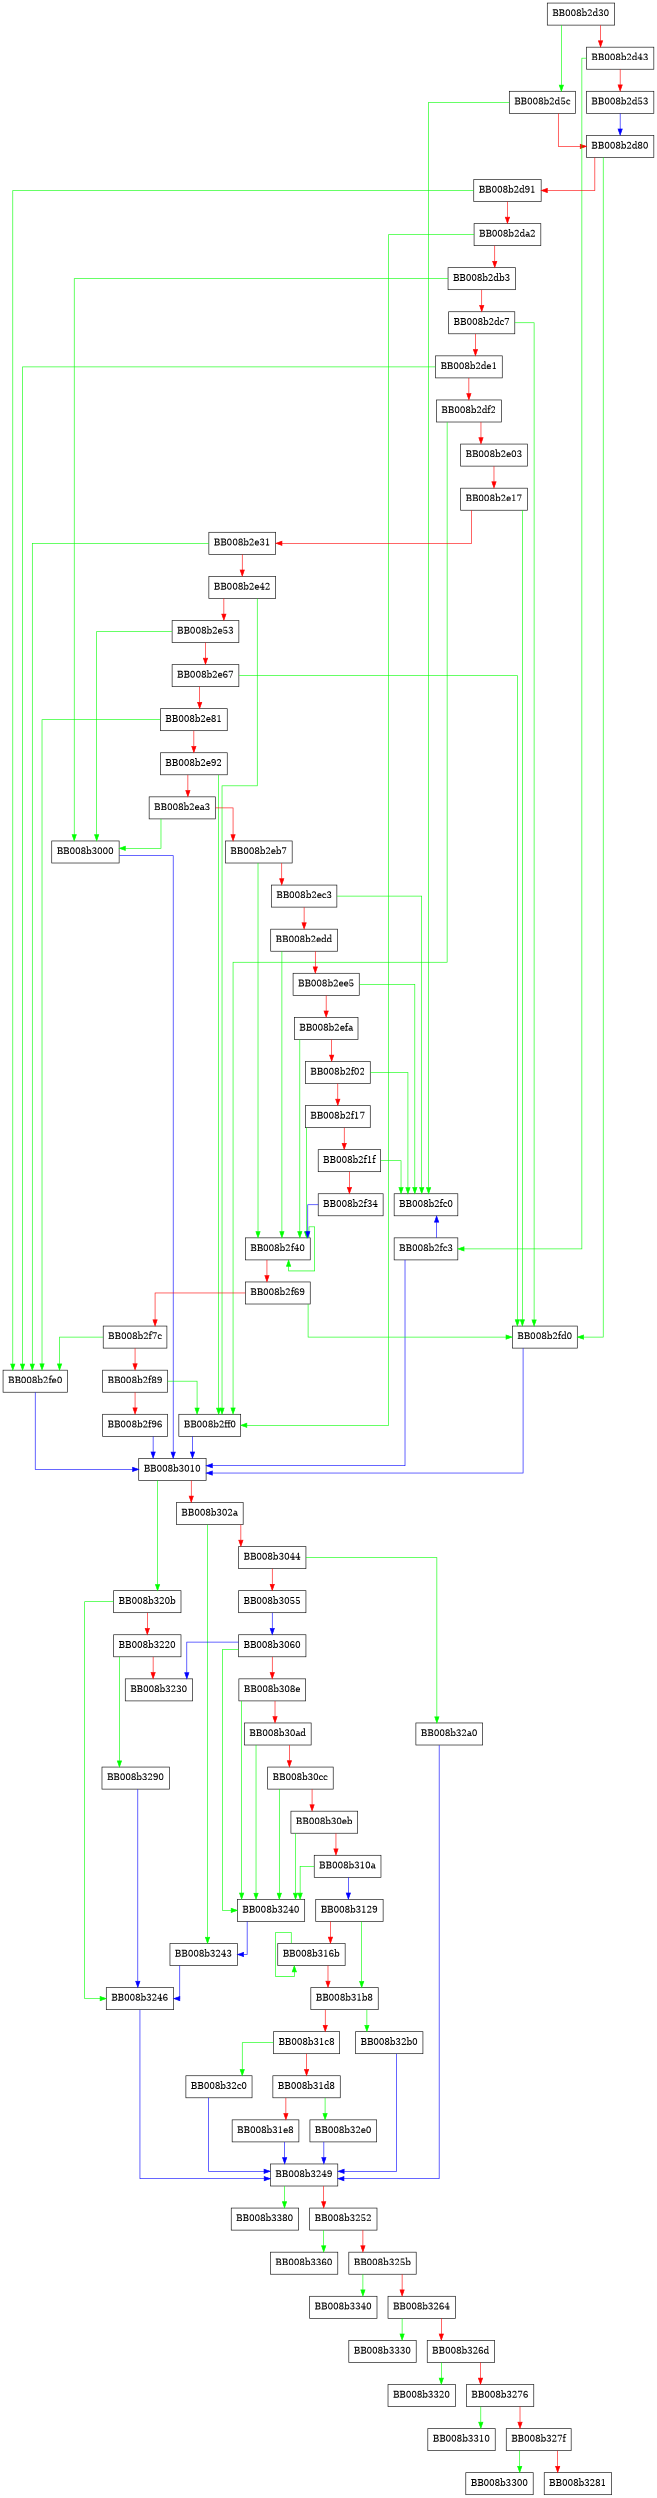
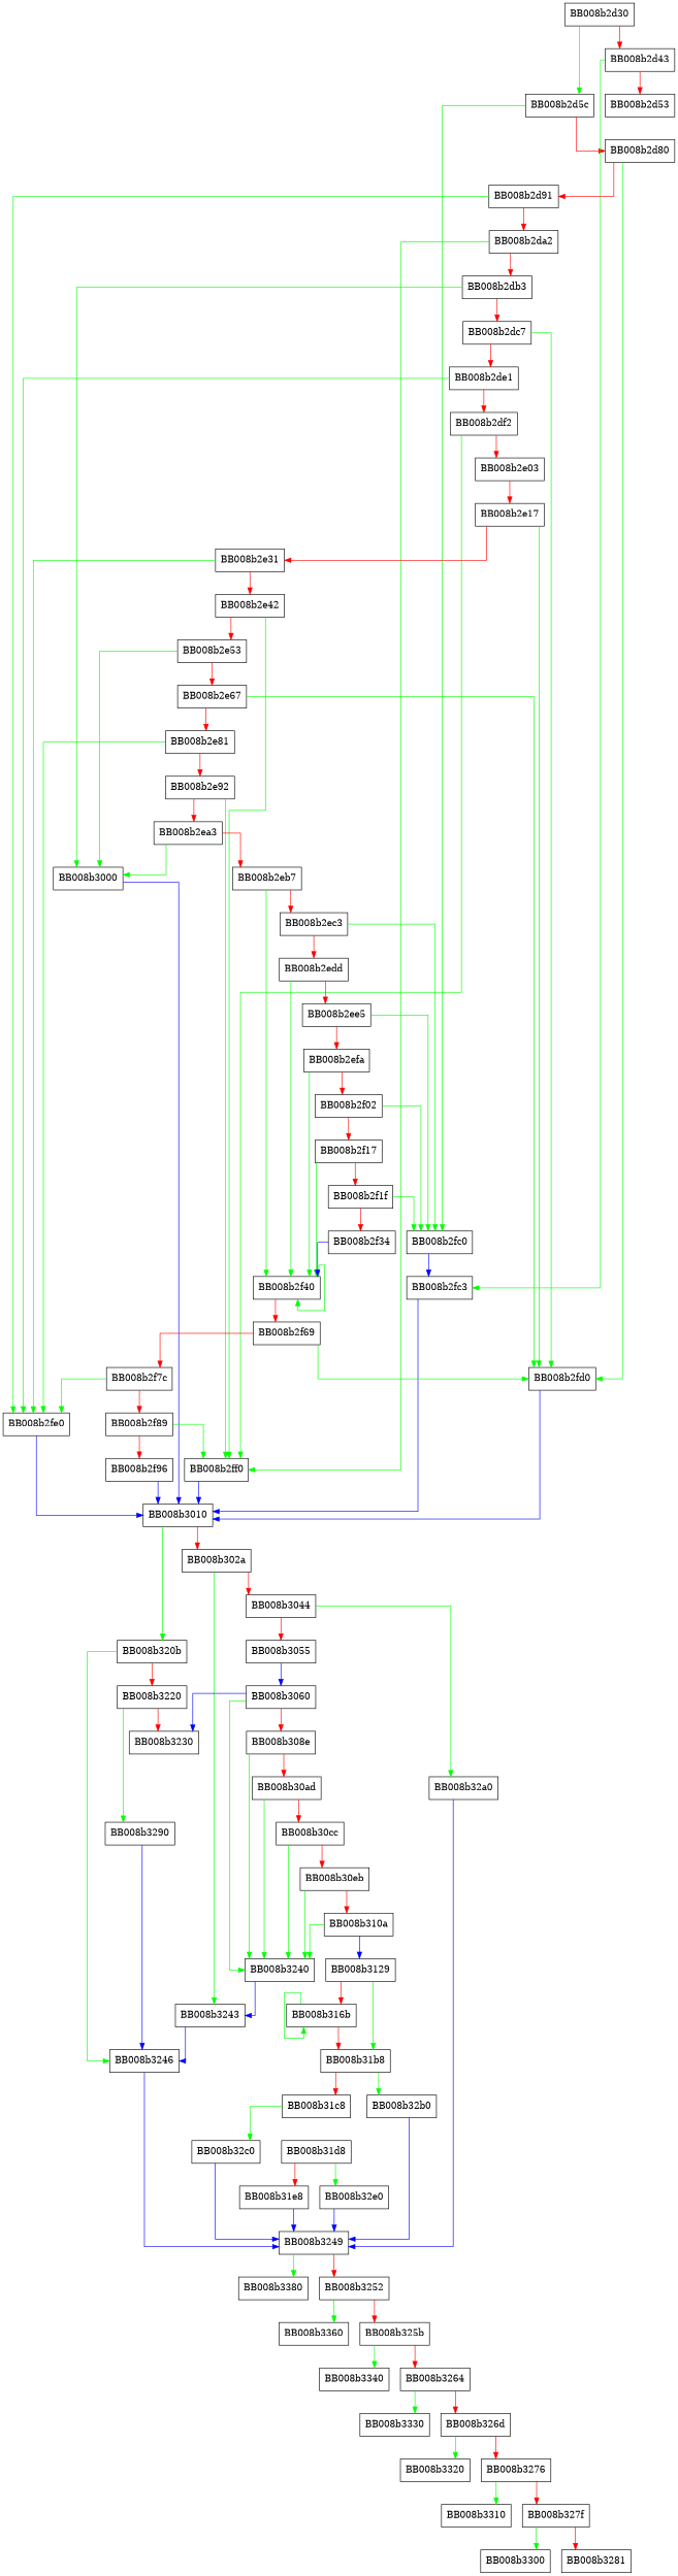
  digraph {
    splines=ortho
    node [shape=box]
    edge [color=green]
    BB008b2d30
    BB008b2d5c
    BB008b2d43
    BB008b2d80
    BB008b2fc0
    BB008b2fc3
    BB008b2d53
    BB008b2fd0
    BB008b2d91
    BB008b3010
    BB008b320b
    BB008b302a
    BB008b2fe0
    BB008b2da2
    BB008b2ff0
    BB008b2db3
    BB008b3000
    BB008b2dc7
    BB008b2de1
    BB008b2df2
    BB008b2e03
    BB008b2e17
    BB008b2e31
    BB008b2e42
    BB008b2e53
    BB008b2e67
    BB008b2e81
    BB008b2e92
    BB008b2ea3
    BB008b2eb7
    BB008b2f40
    BB008b2ec3
    BB008b2f69
    BB008b2edd
    BB008b2f7c
    BB008b2ee5
    BB008b2efa
    BB008b2f02
    BB008b2f17
    BB008b2f1f
    BB008b2f34
    BB008b2f89
    BB008b2f96
    BB008b3246
    BB008b3220
    BB008b3243
    BB008b3044
    BB008b3249
    BB008b3290
    BB008b3230
    BB008b32a0
    BB008b3055
    BB008b3060
    BB008b3380
    BB008b3252
    BB008b3240
    BB008b308e
    BB008b30ad
    BB008b30cc
    BB008b30eb
    BB008b310a
    BB008b3129
    BB008b31b8
    BB008b316b
    BB008b32b0
    BB008b31c8
    BB008b32c0
    BB008b31d8
    BB008b32e0
    BB008b31e8
    BB008b3360
    BB008b325b
    BB008b3340
    BB008b3264
    BB008b3330
    BB008b326d
    BB008b3320
    BB008b3276
    BB008b3310
    BB008b327f
    BB008b3300
    BB008b3281
    BB008b2d30 -> BB008b2d5c
    BB008b2d30 -> BB008b2d43 [color=red]
    BB008b2d5c -> BB008b2d80 [color=red]
    BB008b2d5c -> BB008b2fc0
    BB008b2d43 -> BB008b2fc3
    BB008b2d43 -> BB008b2d53 [color=red]
    BB008b2d80 -> BB008b2fd0
    BB008b2d80 -> BB008b2d91 [color=red]
-   BB008b2fc3 -> BB008b2fc0 [color=blue]
+   BB008b2fc0 -> BB008b2fc3 [color=blue]
    BB008b2fc3 -> BB008b3010 [color=blue]
-   BB008b2d53 -> BB008b2d80 [color=blue]
    BB008b2fd0 -> BB008b3010 [color=blue]
    BB008b2d91 -> BB008b2fe0
    BB008b2d91 -> BB008b2da2 [color=red]
    BB008b3010 -> BB008b320b
    BB008b3010 -> BB008b302a [color=red]
    BB008b320b -> BB008b3246
    BB008b320b -> BB008b3220 [color=red]
    BB008b302a -> BB008b3243
    BB008b302a -> BB008b3044 [color=red]
    BB008b2fe0 -> BB008b3010 [color=blue]
    BB008b2da2 -> BB008b2ff0
    BB008b2da2 -> BB008b2db3 [color=red]
    BB008b2ff0 -> BB008b3010 [color=blue]
    BB008b2db3 -> BB008b3000
    BB008b2db3 -> BB008b2dc7 [color=red]
    BB008b3000 -> BB008b3010 [color=blue]
    BB008b2dc7 -> BB008b2fd0
    BB008b2dc7 -> BB008b2de1 [color=red]
    BB008b2de1 -> BB008b2fe0
    BB008b2de1 -> BB008b2df2 [color=red]
    BB008b2df2 -> BB008b2ff0
    BB008b2df2 -> BB008b2e03 [color=red]
    BB008b2e03 -> BB008b2e17 [color=red]
    BB008b2e17 -> BB008b2fd0
    BB008b2e17 -> BB008b2e31 [color=red]
    BB008b2e31 -> BB008b2fe0
    BB008b2e31 -> BB008b2e42 [color=red]
    BB008b2e42 -> BB008b2ff0
    BB008b2e42 -> BB008b2e53 [color=red]
    BB008b2e53 -> BB008b3000
    BB008b2e53 -> BB008b2e67 [color=red]
    BB008b2e67 -> BB008b2fd0
    BB008b2e67 -> BB008b2e81 [color=red]
    BB008b2e81 -> BB008b2fe0
    BB008b2e81 -> BB008b2e92 [color=red]
    BB008b2e92 -> BB008b2ff0
    BB008b2e92 -> BB008b2ea3 [color=red]
    BB008b2ea3 -> BB008b3000
    BB008b2ea3 -> BB008b2eb7 [color=red]
    BB008b2eb7 -> BB008b2f40
    BB008b2eb7 -> BB008b2ec3 [color=red]
    BB008b2f40 -> BB008b2f40
    BB008b2f40 -> BB008b2f69 [color=red]
    BB008b2ec3 -> BB008b2fc0
    BB008b2ec3 -> BB008b2edd [color=red]
    BB008b2f69 -> BB008b2fd0
    BB008b2f69 -> BB008b2f7c [color=red]
    BB008b2edd -> BB008b2f40
    BB008b2edd -> BB008b2ee5 [color=red]
    BB008b2f7c -> BB008b2fe0
    BB008b2f7c -> BB008b2f89 [color=red]
    BB008b2ee5 -> BB008b2fc0
    BB008b2ee5 -> BB008b2efa [color=red]
    BB008b2efa -> BB008b2f40
    BB008b2efa -> BB008b2f02 [color=red]
    BB008b2f02 -> BB008b2fc0
    BB008b2f02 -> BB008b2f17 [color=red]
    BB008b2f17 -> BB008b2f40
    BB008b2f17 -> BB008b2f1f [color=red]
    BB008b2f1f -> BB008b2fc0
    BB008b2f1f -> BB008b2f34 [color=red]
    BB008b2f34 -> BB008b2f40 [color=blue]
    BB008b2f89 -> BB008b2ff0
    BB008b2f89 -> BB008b2f96 [color=red]
    BB008b2f96 -> BB008b3010 [color=blue]
    BB008b3246 -> BB008b3249 [color=blue]
    BB008b3220 -> BB008b3290
    BB008b3220 -> BB008b3230 [color=red]
    BB008b3243 -> BB008b3246 [color=blue]
    BB008b3044 -> BB008b32a0
    BB008b3044 -> BB008b3055 [color=red]
    BB008b3249 -> BB008b3380
    BB008b3249 -> BB008b3252 [color=red]
    BB008b3290 -> BB008b3246 [color=blue]
    BB008b32a0 -> BB008b3249 [color=blue]
    BB008b3055 -> BB008b3060 [color=blue]
    BB008b3060 -> BB008b3230 [color=blue]
    BB008b3060 -> BB008b3240
    BB008b3060 -> BB008b308e [color=red]
    BB008b3252 -> BB008b3360
    BB008b3252 -> BB008b325b [color=red]
    BB008b3240 -> BB008b3243 [color=blue]
    BB008b308e -> BB008b3240
    BB008b308e -> BB008b30ad [color=red]
    BB008b30ad -> BB008b3240
    BB008b30ad -> BB008b30cc [color=red]
    BB008b30cc -> BB008b3240
    BB008b30cc -> BB008b30eb [color=red]
    BB008b30eb -> BB008b3240
    BB008b30eb -> BB008b310a [color=red]
    BB008b310a -> BB008b3240
    BB008b310a -> BB008b3129 [color=blue]
    BB008b3129 -> BB008b31b8
    BB008b3129 -> BB008b316b [color=red]
    BB008b31b8 -> BB008b32b0
    BB008b31b8 -> BB008b31c8 [color=red]
    BB008b316b -> BB008b31b8 [color=red]
    BB008b316b -> BB008b316b
    BB008b32b0 -> BB008b3249 [color=blue]
    BB008b31c8 -> BB008b32c0
-   BB008b31c8 -> BB008b31d8 [color=red]
    BB008b32c0 -> BB008b3249 [color=blue]
    BB008b31d8 -> BB008b32e0
    BB008b31d8 -> BB008b31e8 [color=red]
    BB008b32e0 -> BB008b3249 [color=blue]
    BB008b31e8 -> BB008b3249 [color=blue]
    BB008b325b -> BB008b3340
    BB008b325b -> BB008b3264 [color=red]
    BB008b3264 -> BB008b3330
    BB008b3264 -> BB008b326d [color=red]
    BB008b326d -> BB008b3320
    BB008b326d -> BB008b3276 [color=red]
    BB008b3276 -> BB008b3310
    BB008b3276 -> BB008b327f [color=red]
    BB008b327f -> BB008b3300
    BB008b327f -> BB008b3281 [color=red]
  }
